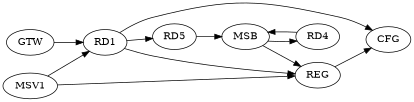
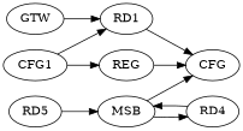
  strict digraph {
    rankdir=LR
    n1 [label=RD1]
    n2 [label=RD5]
    n3 [label=REG]
    n4 [label=CFG]
    n5 [label=MSB]
-   n6 [label=MSV1]
+   n6 [label=CFG1]
    n7 [label=RD4]
    n8 [label=GTW]
-   n1 -> n2
-   n1 -> n3
    n1 -> n4
    n2 -> n5
    n3 -> n4
-   n5 -> n3
+   n5 -> n4
    n5 -> n7
    n6 -> n1
    n6 -> n3
    n7 -> n5
    n8 -> n1
  }
